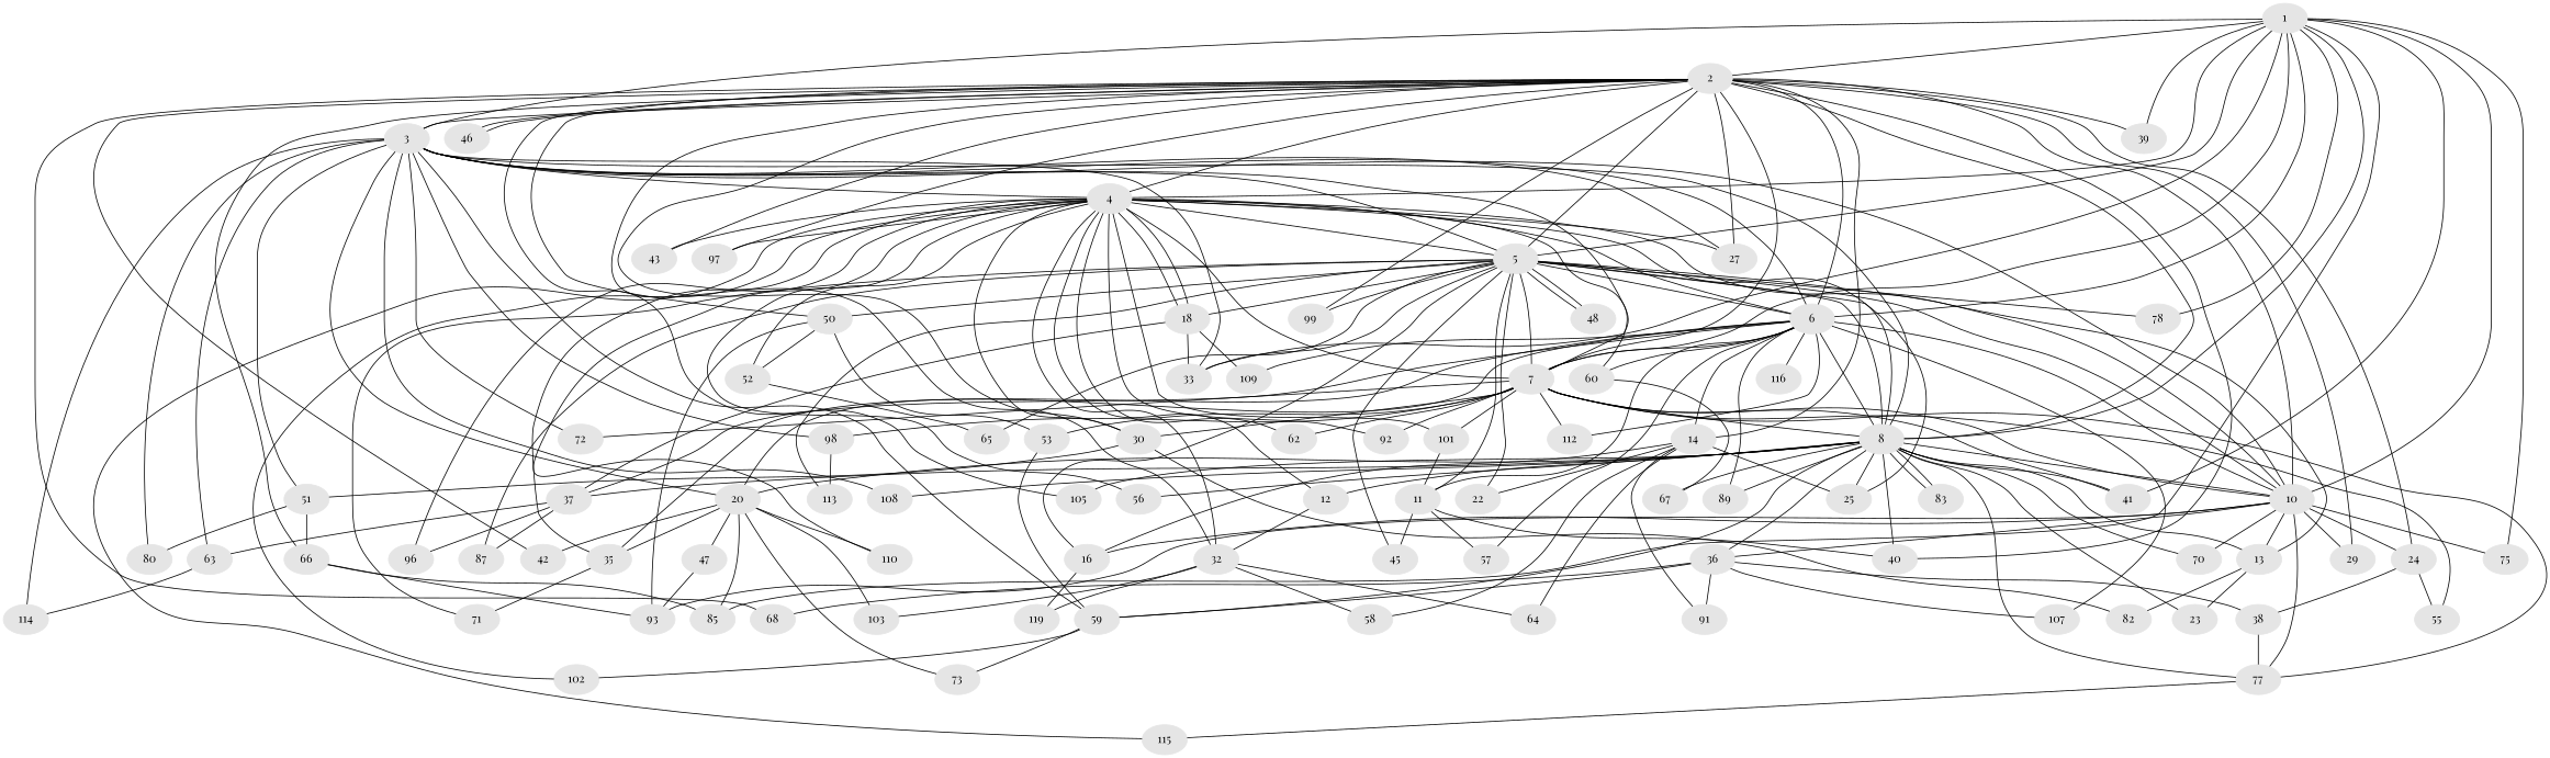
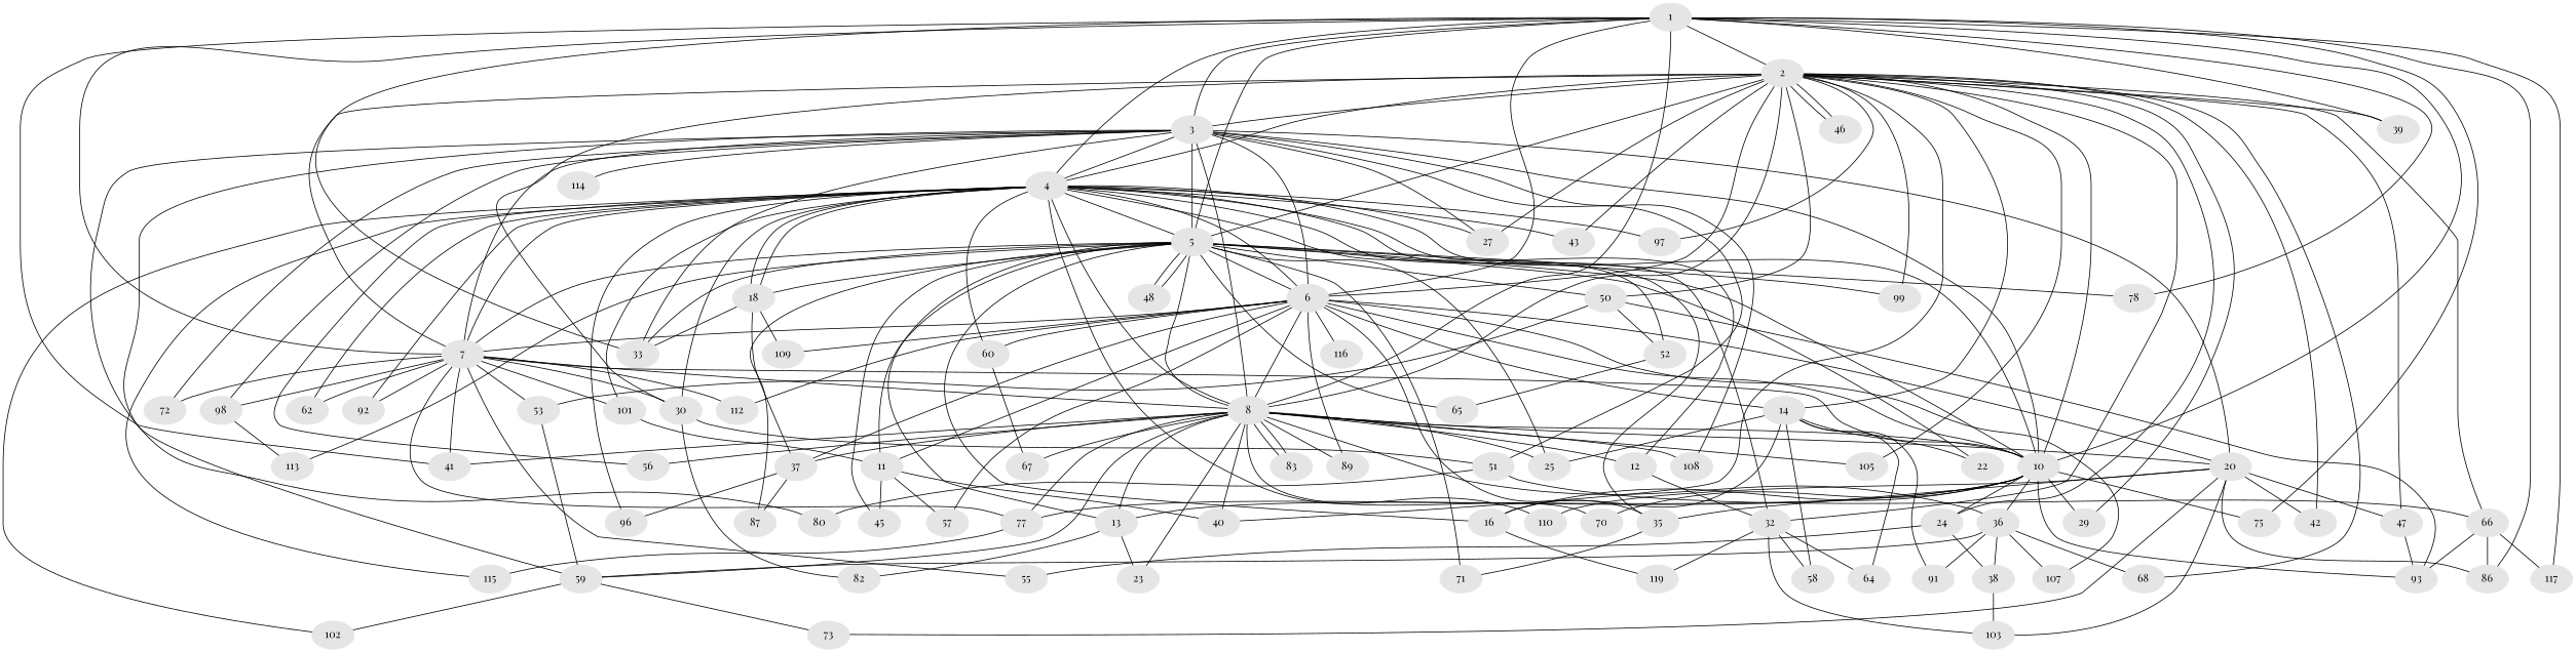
  graph {
    fontname="Playfair Display"
    node [color=gray90 fontname="Playfair Display" style=filled]
    edge [fontname="Playfair Display"]
    1 [super="+88"]
    2 [super="+9"]
    3 [super="+31"]
    4 [super="+49"]
    5 [super="+15"]
    6 [super="+21"]
    7 [super="+54"]
    8 [super="+104"]
    10 [super="+74"]
    33 [super="+34"]
    39
    41
    75
    78
-   85
+   85 [label=86]
+   117
    14 [super="+28"]
    24
    27 [super="+86"]
    29
    30 [super="+84"]
    32 [super="+106"]
    40 [super="+69"]
    42
    43
    46
    47
    50 [super="+118"]
    66 [super="+94"]
    68
    97
    99
    105
    20 [super="+61"]
    51
    59 [super="+79"]
-   63
    72
    80
    98
    108
    114
    12
    18 [super="+26"]
    35 [super="+100"]
    52
    56
    60
    62
    92
    96
    101
    102
    110
    115
    11 [super="+17"]
    13 [super="+19"]
    16
    22
    25 [super="+76"]
    45
    48
    65
    71
    87
    113
    37 [super="+44"]
    57
    89
    107
    109
    112
    116
    53
    55
    77 [super="+81"]
    23
    36 [super="+90"]
    67
    70
    83
    93 [super="+111"]
    58
    64
    91
    38 [super="+95"]
    82
    119
    103
    73
    1 -- 2 [weight=2]
    1 -- 3
    1 -- 4
    1 -- 5
    1 -- 6
    1 -- 7
    1 -- 8
    1 -- 10
    1 -- 33
    1 -- 39
    1 -- 41
    1 -- 75
    1 -- 78
    1 -- 85
+   1 -- 117
    2 -- 3 [weight=3]
    2 -- 4 [weight=2]
    2 -- 5 [weight=2]
    2 -- 6 [weight=2]
    2 -- 7 [weight=2]
    2 -- 8 [weight=2]
    2 -- 10 [weight=2]
    2 -- 39
    2 -- 14
    2 -- 24
    2 -- 27
    2 -- 29
    2 -- 30
    2 -- 32
    2 -- 40
    2 -- 42
    2 -- 43
    2 -- 46
    2 -- 46
+   2 -- 47
    2 -- 50
    2 -- 66
    2 -- 68
    2 -- 97
    2 -- 99
    2 -- 105
    3 -- 4
    3 -- 5
    3 -- 6
    3 -- 7
    3 -- 8
    3 -- 10
    3 -- 33
    3 -- 27
    3 -- 20
    3 -- 51
    3 -- 59
-   3 -- 63
    3 -- 72
    3 -- 80
    3 -- 98
    3 -- 108
    3 -- 114
    4 -- 5
    4 -- 6
    4 -- 7
    4 -- 8 [weight=2]
    4 -- 10
    4 -- 27
    4 -- 30
    4 -- 32
    4 -- 43
    4 -- 97
    4 -- 12
    4 -- 18
    4 -- 18
    4 -- 35
    4 -- 52
    4 -- 56
    4 -- 60
    4 -- 62
    4 -- 92
    4 -- 96
    4 -- 101
    4 -- 102
    4 -- 110
    4 -- 115
    5 -- 6
    5 -- 7
    5 -- 8 [weight=2]
    5 -- 10 [weight=2]
    5 -- 33
    5 -- 78
    5 -- 50
    5 -- 99
    5 -- 18
    5 -- 11
    5 -- 13
    5 -- 16
    5 -- 22
    5 -- 25
    5 -- 45
    5 -- 48
    5 -- 48
    5 -- 65
    5 -- 71
    5 -- 87
    5 -- 113
    6 -- 7 [weight=2]
    6 -- 8
    6 -- 10
    6 -- 14
    6 -- 20
    6 -- 35
    6 -- 60
    6 -- 11
    6 -- 37
    6 -- 57
    6 -- 89
    6 -- 107
    6 -- 109
    6 -- 112
    6 -- 116 [weight=2]
    7 -- 8
    7 -- 10
    7 -- 41
    7 -- 30
    7 -- 72
    7 -- 98
    7 -- 62
    7 -- 92
    7 -- 101
    7 -- 112
    7 -- 53
    7 -- 55
    7 -- 77
    8 -- 10
    8 -- 41
    8 -- 40
    8 -- 105
    8 -- 20
    8 -- 59
    8 -- 108
    8 -- 12
    8 -- 56
    8 -- 13
    8 -- 25
    8 -- 37
    8 -- 89
    8 -- 77
    8 -- 23
    8 -- 36 [weight=2]
    8 -- 67
    8 -- 70
    8 -- 83
    8 -- 83
    10 -- 75
    10 -- 24
    10 -- 29
    10 -- 13
    10 -- 16
    10 -- 77
    10 -- 36
    10 -- 70
    10 -- 93
    14 -- 16
    14 -- 22
    14 -- 25
    14 -- 58
    14 -- 64
    14 -- 91
    24 -- 55
    24 -- 38
    30 -- 51
    30 -- 82
    32 -- 58
    32 -- 64
    32 -- 119
    32 -- 103
    47 -- 93
    50 -- 52
    50 -- 53
    50 -- 93
    66 -- 85
+   66 -- 117
    66 -- 93
    20 -- 85
    20 -- 42
    20 -- 47
    20 -- 35
    20 -- 110
    20 -- 103
    20 -- 73
    51 -- 66
    51 -- 80
    59 -- 102
    59 -- 73
-   63 -- 114
    98 -- 113
    12 -- 32
    18 -- 33
    18 -- 37
    18 -- 109
    35 -- 71
    52 -- 65
    60 -- 67
    101 -- 11
    11 -- 40
    11 -- 45
    11 -- 57
    13 -- 23
    13 -- 82
    16 -- 119
-   37 -- 63
    37 -- 96
    37 -- 87
    53 -- 59
    77 -- 115
    36 -- 68
    36 -- 59
    36 -- 107
    36 -- 91
    36 -- 38
-   38 -- 77
+   38 -- 103
  }
